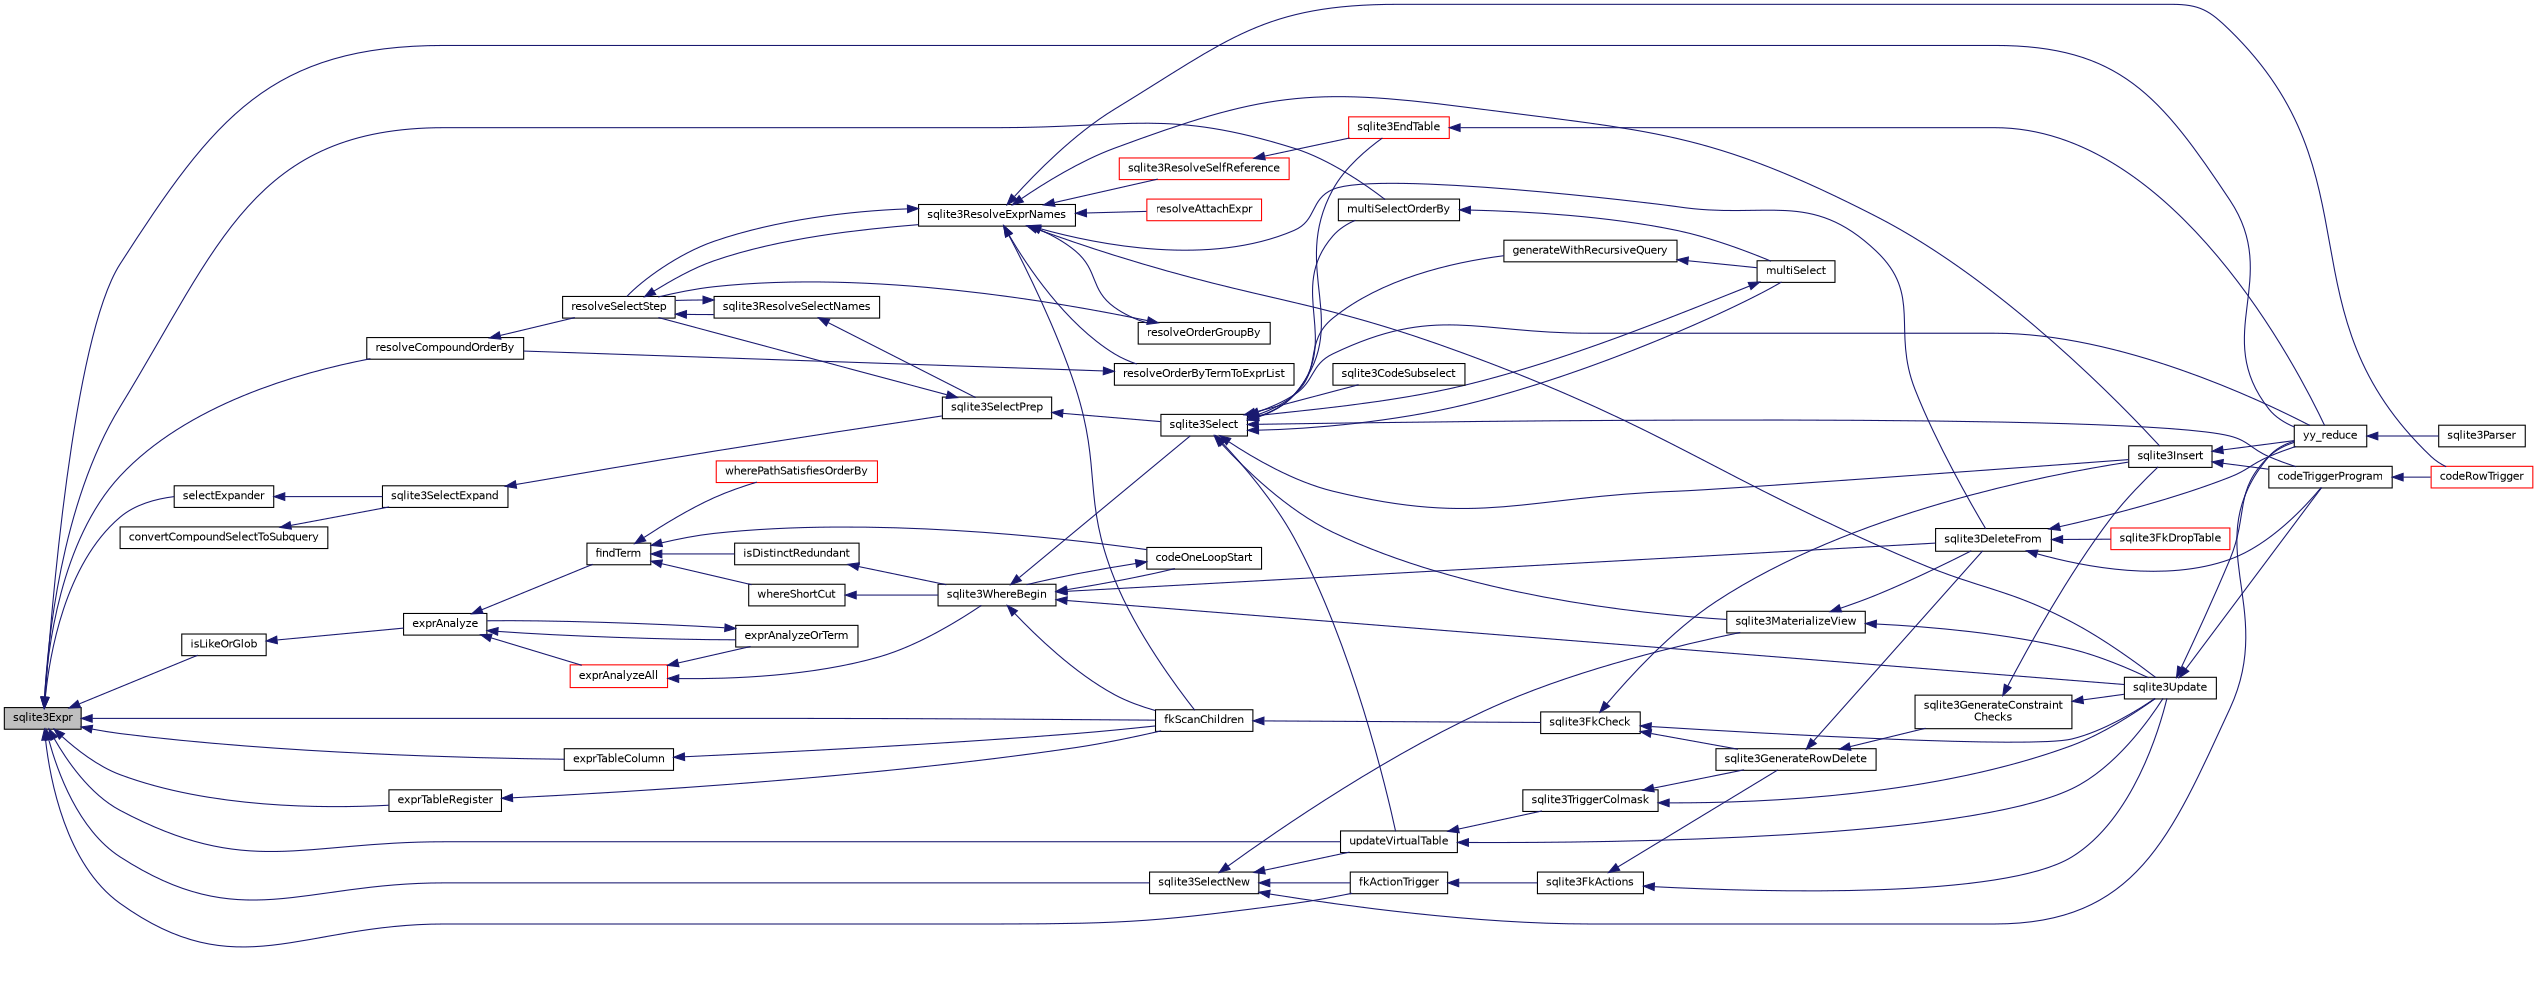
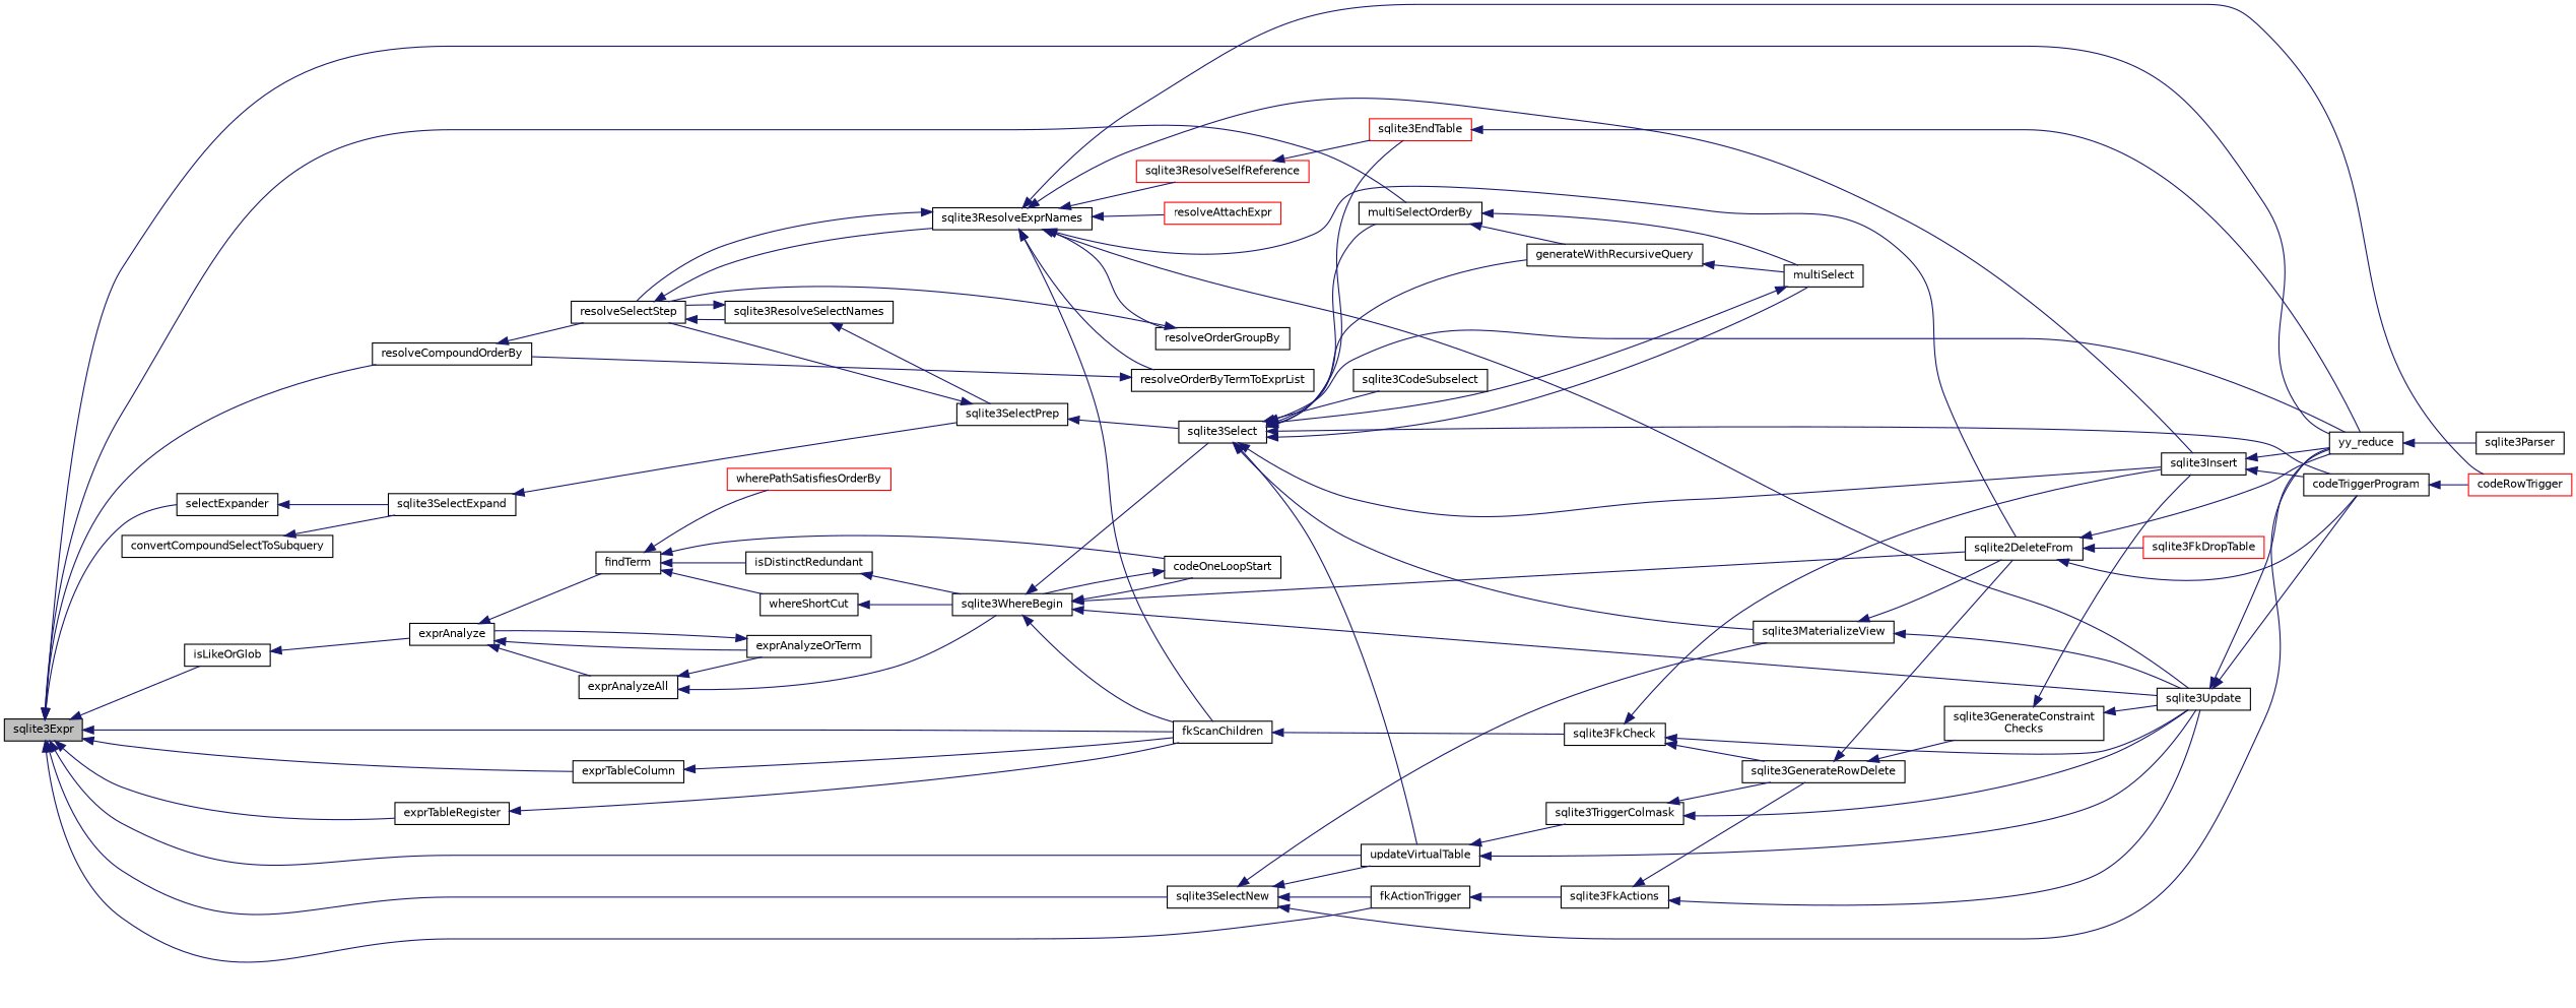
  digraph {
    fontname="DejaVu Sans"
    rankdir=LR
    node [color=black fillcolor=white fontname="DejaVu Sans" fontsize=10 shape=record style=filled]
    edge [color=midnightblue dir=back fontname="DejaVu Sans" fontsize=10 labelfontname=FreeSans labelfontsize=10 style=solid]
    n1 [fillcolor=grey75 fontcolor=black height=0.2 label=sqlite3Expr width=0.4]
    n2 [height=0.2 label=resolveCompoundOrderBy width=0.4]
    n3 [height=0.2 label=yy_reduce width=0.4]
    n4 [height=0.2 label=fkScanChildren width=0.4]
    n5 [height=0.2 label=multiSelectOrderBy width=0.4]
    n6 [height=0.2 label=updateVirtualTable width=0.4]
    n7 [height=0.2 label=exprTableRegister width=0.4]
    n8 [height=0.2 label=exprTableColumn width=0.4]
    n9 [height=0.2 label=fkActionTrigger width=0.4]
    n10 [height=0.2 label=sqlite3SelectNew width=0.4]
    n11 [height=0.2 label=selectExpander width=0.4]
    n12 [height=0.2 label=isLikeOrGlob width=0.4]
    n13 [height=0.2 label=resolveSelectStep width=0.4]
    n14 [height=0.2 label=sqlite3Parser width=0.4]
    n15 [height=0.2 label=sqlite3FkCheck width=0.4]
    n16 [height=0.2 label=generateWithRecursiveQuery width=0.4]
    n17 [height=0.2 label=multiSelect width=0.4]
    n18 [height=0.2 label=sqlite3Update width=0.4]
    n19 [height=0.2 label=sqlite3TriggerColmask width=0.4]
    n20 [height=0.2 label=sqlite3FkActions width=0.4]
    n21 [height=0.2 label=sqlite3MaterializeView width=0.4]
    n22 [height=0.2 label=convertCompoundSelectToSubquery width=0.4]
    n23 [height=0.2 label=sqlite3SelectExpand width=0.4]
    n24 [height=0.2 label=exprAnalyze width=0.4]
    n25 [height=0.2 label=sqlite3ResolveExprNames width=0.4]
    n26 [height=0.2 label=sqlite3ResolveSelectNames width=0.4]
    n27 [height=0.2 label=resolveOrderByTermToExprList width=0.4]
    n28 [height=0.2 label=resolveOrderGroupBy width=0.4]
    n29 [color=red height=0.2 label=sqlite3ResolveSelfReference width=0.4]
    n30 [color=red height=0.2 label=resolveAttachExpr width=0.4]
-   n31 [height=0.2 label=sqlite3DeleteFrom width=0.4]
+   n31 [height=0.2 label=sqlite2DeleteFrom width=0.4]
    n32 [color=red height=0.2 label=codeRowTrigger width=0.4]
    n33 [height=0.2 label=sqlite3Insert width=0.4]
    n34 [height=0.2 label=sqlite3SelectPrep width=0.4]
    n35 [color=red height=0.2 label=sqlite3EndTable width=0.4]
    n36 [color=red height=0.2 label=sqlite3FkDropTable width=0.4]
    n37 [height=0.2 label=codeTriggerProgram width=0.4]
    n38 [height=0.2 label=sqlite3GenerateRowDelete width=0.4]
    n39 [height=0.2 label="sqlite3GenerateConstraint\lChecks" width=0.4]
    n40 [height=0.2 label=sqlite3Select width=0.4]
    n41 [height=0.2 label=sqlite3CodeSubselect width=0.4]
    n42 [height=0.2 label=findTerm width=0.4]
-   n43 [color=red height=0.2 label=exprAnalyzeAll width=0.4]
+   n43 [height=0.2 label=exprAnalyzeAll width=0.4]
    n44 [height=0.2 label=exprAnalyzeOrTerm width=0.4]
    n45 [height=0.2 label=isDistinctRedundant width=0.4]
    n46 [height=0.2 label=codeOneLoopStart width=0.4]
    n47 [color=red height=0.2 label=wherePathSatisfiesOrderBy width=0.4]
    n48 [height=0.2 label=whereShortCut width=0.4]
    n49 [height=0.2 label=sqlite3WhereBegin width=0.4]
    n1 -> n2
    n1 -> n3
    n1 -> n4
    n1 -> n5
    n1 -> n6
    n1 -> n7
    n1 -> n8
    n1 -> n9
    n1 -> n10
    n1 -> n11
    n1 -> n12
    n2 -> n13
    n3 -> n14
    n4 -> n15
+   n5 -> n16
    n5 -> n17
    n6 -> n18
    n6 -> n19
    n7 -> n4
    n8 -> n4
    n9 -> n20
    n10 -> n3
    n10 -> n6
    n10 -> n9
    n10 -> n21
    n11 -> n23
    n12 -> n24
    n13 -> n25
    n13 -> n26
    n15 -> n18
    n15 -> n33
    n15 -> n38
    n16 -> n17
    n17 -> n40
    n18 -> n3
    n18 -> n37
    n19 -> n18
    n19 -> n38
    n20 -> n18
    n20 -> n38
    n21 -> n18
    n21 -> n31
    n22 -> n23
    n23 -> n34
    n24 -> n42
    n24 -> n43
    n24 -> n44
    n25 -> n4
    n25 -> n13
    n25 -> n18
    n25 -> n27
    n25 -> n28
    n25 -> n29
    n25 -> n30
    n25 -> n31
    n25 -> n32
    n25 -> n33
    n26 -> n13
    n26 -> n34
    n27 -> n2
    n28 -> n13
    n29 -> n35
    n31 -> n3
    n31 -> n36
    n31 -> n37
    n33 -> n3
    n33 -> n37
    n34 -> n13
    n34 -> n40
    n35 -> n3
    n37 -> n32
    n38 -> n31
    n38 -> n39
    n39 -> n18
    n39 -> n33
    n40 -> n3
    n40 -> n5
    n40 -> n6
    n40 -> n16
    n40 -> n17
    n40 -> n21
    n40 -> n33
    n40 -> n35
    n40 -> n37
    n40 -> n41
    n42 -> n45
    n42 -> n46
    n42 -> n47
    n42 -> n48
    n43 -> n44
    n43 -> n49
    n44 -> n24
    n45 -> n49
    n46 -> n49
    n48 -> n49
    n49 -> n4
    n49 -> n18
    n49 -> n31
    n49 -> n40
    n49 -> n46
  }
